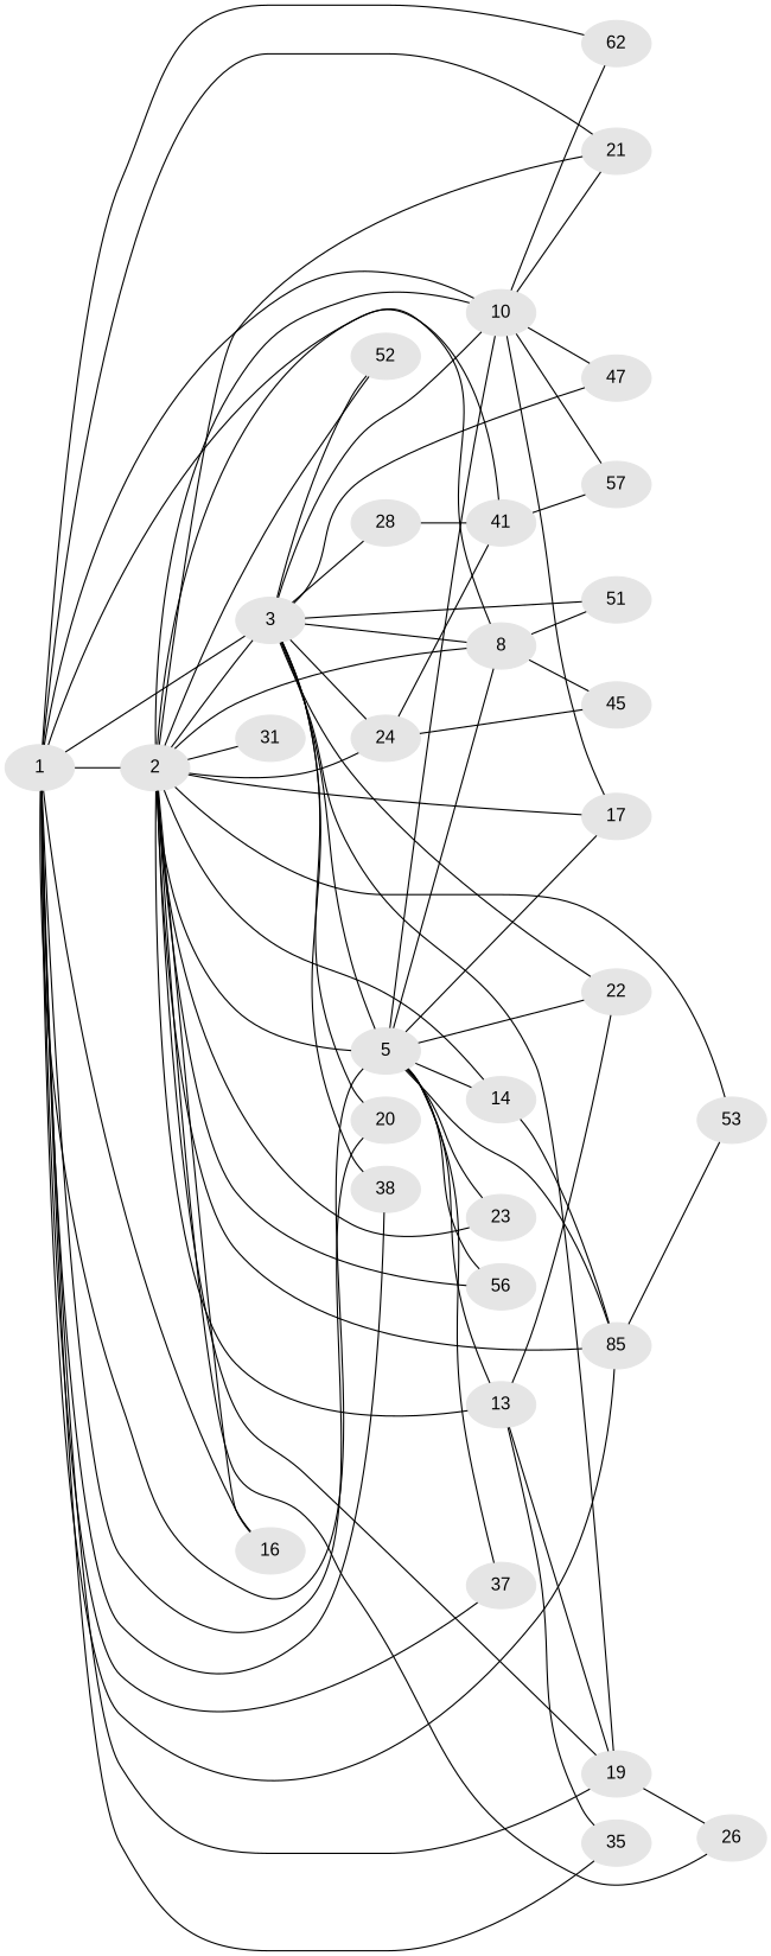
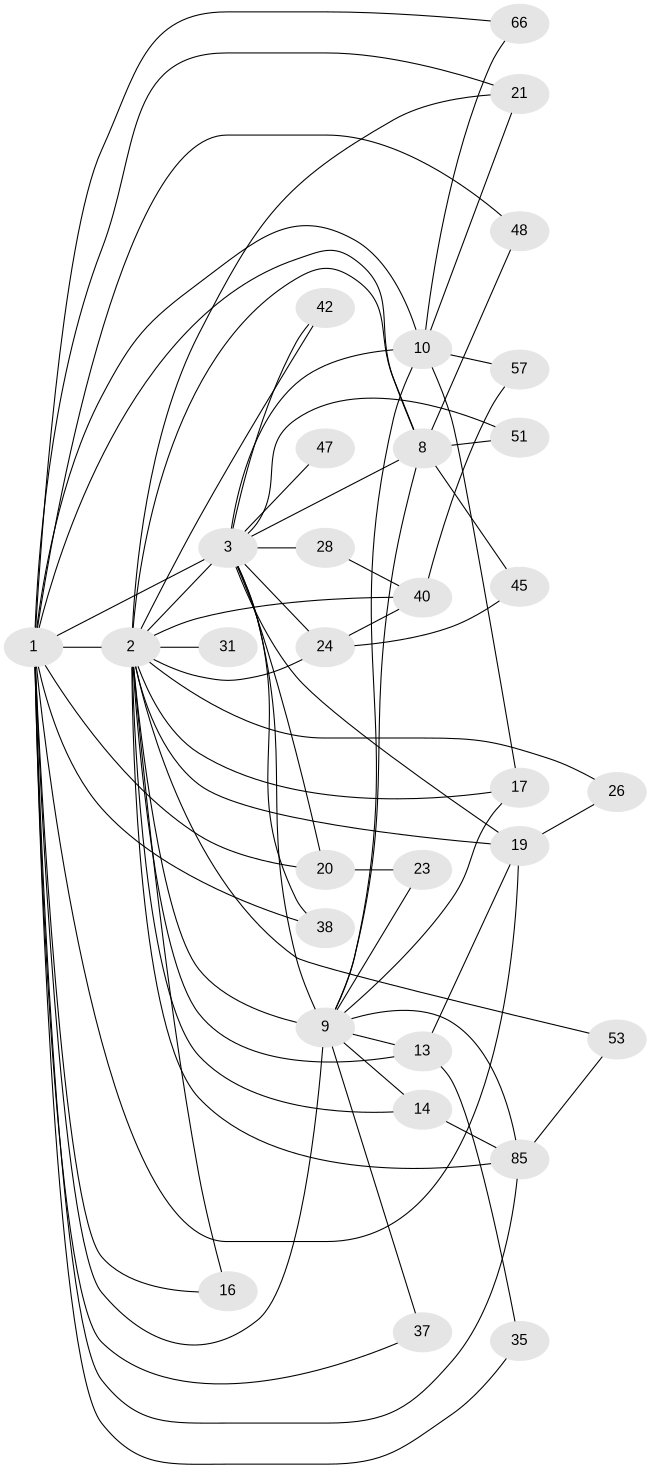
  graph {
    fontname="Liberation Sans"
    rankdir=LR
    node [color=gray90 fontname="Liberation Sans" style=filled]
    edge [fontname="Liberation Sans"]
    1 [super="+7"]
    2 [super="+4+9"]
    3 [super="+6+39"]
-   5
+   5 [label=9]
    8
    10
    16
    19 [super="+30"]
    20
    21
    n11 [label=85 super="+33+27"]
    35
    37
    38
-   62
+   48
+   62 [label=66]
    13 [super="+42+40"]
    14
    17 [super="+60"]
    23 [super="+44"]
    24
    26
    31
-   41 [super="+50"]
-   52 [super="+67"]
+   41 [super="+50" label=40]
+   52 [super="+67" label=42]
    53
-   56
-   22
    28
    47
    51
    45
    57
    1 -- 2 [weight=9]
    1 -- 3 [weight=4]
    1 -- 5 [weight=2]
    1 -- 8 [weight=3]
    1 -- 10 [weight=2]
    1 -- 16
    1 -- 19
    1 -- 20
    1 -- 21
    1 -- n11 [weight=3]
    1 -- 35
    1 -- 37
    1 -- 38
+   1 -- 48
    1 -- 62
    2 -- 3 [weight=7]
    2 -- 5 [weight=3]
    2 -- 8 [weight=4]
-   2 -- 10 [weight=3]
    2 -- 16
    2 -- 19
    2 -- 21
    2 -- n11 [weight=4]
    2 -- 13 [weight=3]
    2 -- 14
    2 -- 17
-   2 -- 23 [weight=2]
+   20 -- 23 [weight=2]
    2 -- 24
    2 -- 26
    2 -- 31 [weight=2]
    2 -- 41
    2 -- 52 [weight=2]
    2 -- 53
-   2 -- 56
    3 -- 5 [weight=3]
    3 -- 8 [weight=2]
    3 -- 10 [weight=3]
    3 -- 19
    3 -- 20
    3 -- 38
    3 -- 24
    3 -- 52
-   3 -- 22
    3 -- 28 [weight=2]
    3 -- 47
    3 -- 51
    5 -- 8
    5 -- 10
    5 -- n11
    5 -- 37
    5 -- 13
    5 -- 14
    5 -- 17 [weight=2]
    5 -- 23
-   5 -- 56
-   5 -- 22
+   8 -- 48
    8 -- 51
    8 -- 45
    10 -- 21
    10 -- 62
    10 -- 17
-   10 -- 47
    10 -- 57
    19 -- 26
    n11 -- 53
    13 -- 19
    13 -- 35
-   13 -- 22
    14 -- n11
    24 -- 41 [weight=2]
    24 -- 45
    41 -- 57
    28 -- 41
  }
